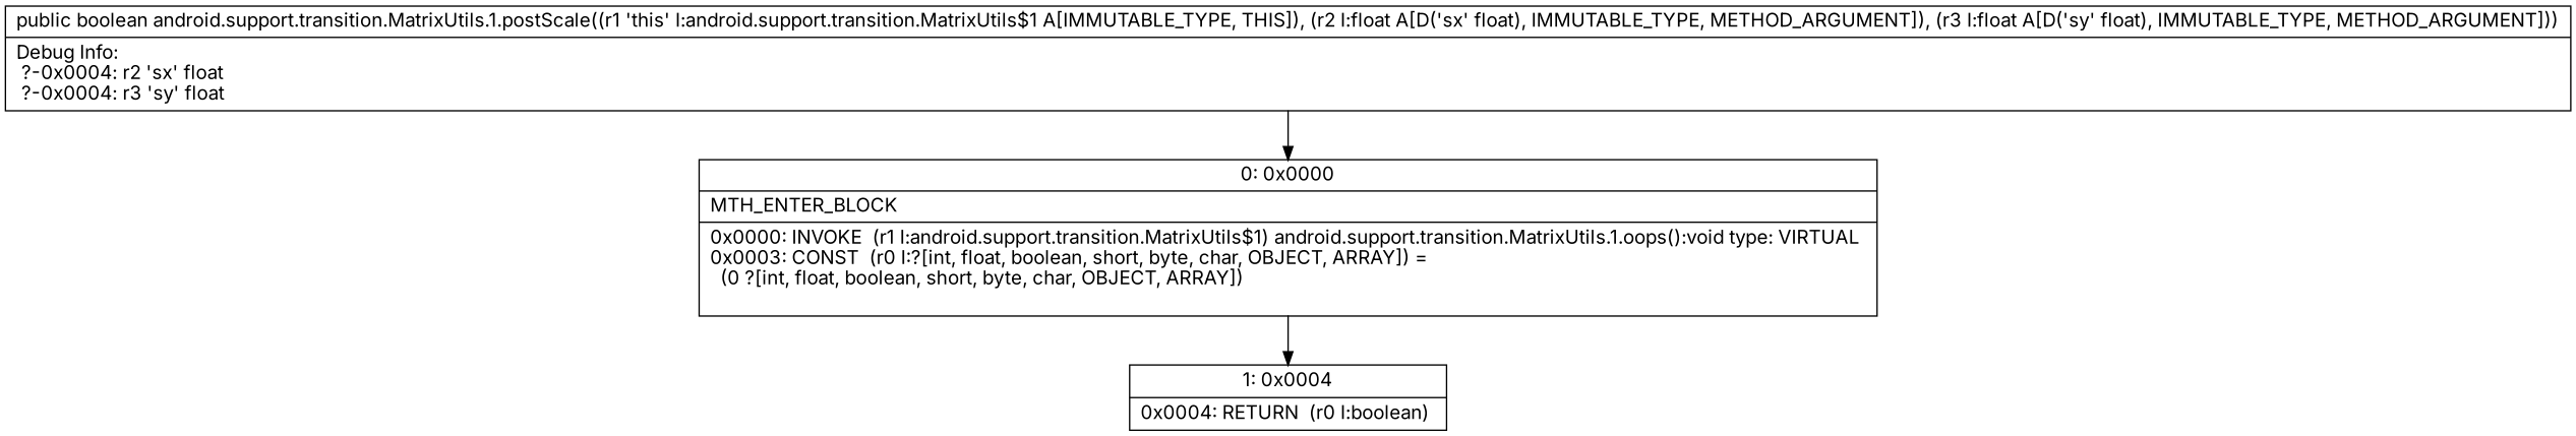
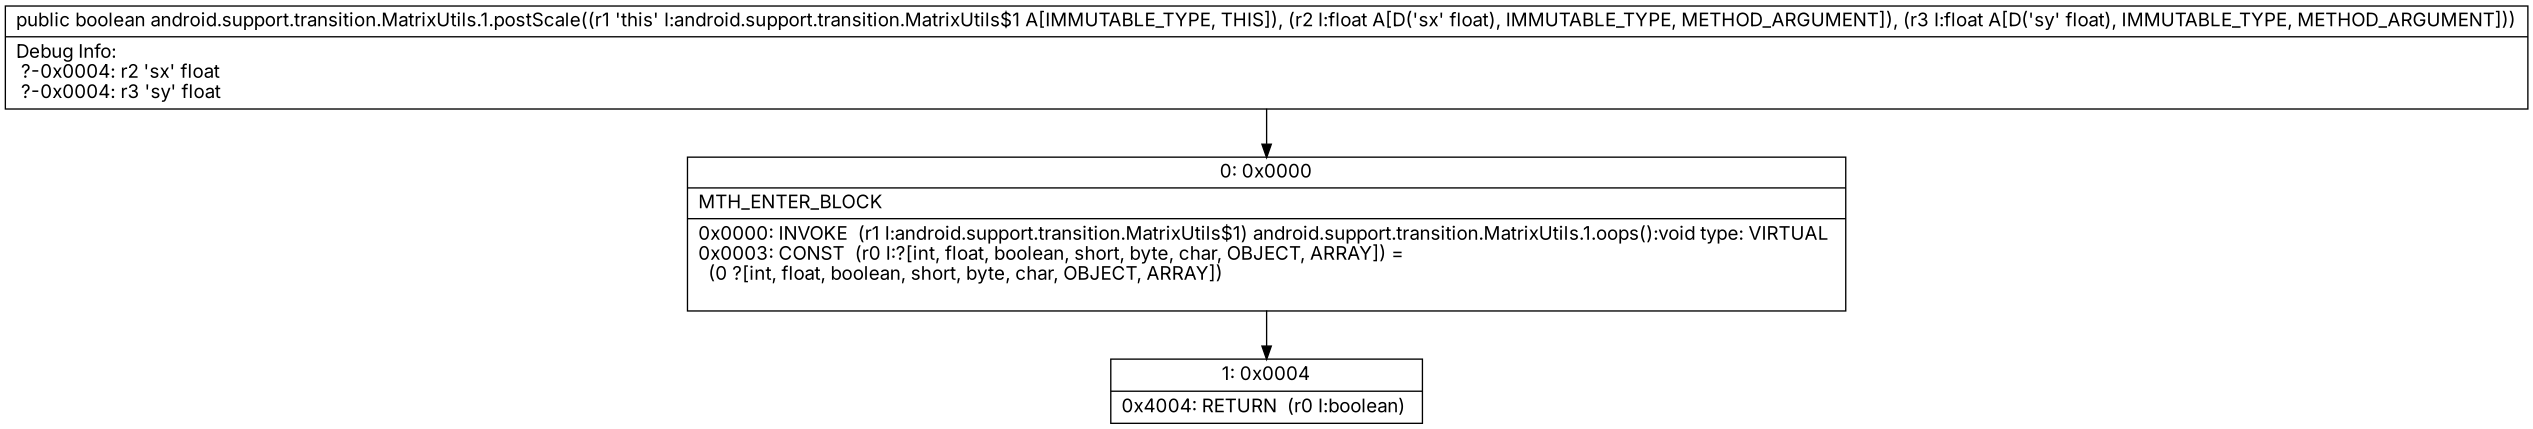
  digraph {
    fontname=Inter
    node [shape=record fontname=Inter]
    edge [fontname=Inter]
    n1 [label="{0\:\ 0x0000|MTH_ENTER_BLOCK\l|0x0000: INVOKE  (r1 I:android.support.transition.MatrixUtils$1) android.support.transition.MatrixUtils.1.oops():void type: VIRTUAL \l0x0003: CONST  (r0 I:?[int, float, boolean, short, byte, char, OBJECT, ARRAY]) = \l  (0 ?[int, float, boolean, short, byte, char, OBJECT, ARRAY])\l \l}"]
-   n2 [label="{1\:\ 0x0004|0x0004: RETURN  (r0 I:boolean) \l}"]
+   n2 [label="{1\:\ 0x0004|0x4004: RETURN  (r0 I:boolean) \l}"]
    n3 [label="{public boolean android.support.transition.MatrixUtils.1.postScale((r1 'this' I:android.support.transition.MatrixUtils$1 A[IMMUTABLE_TYPE, THIS]), (r2 I:float A[D('sx' float), IMMUTABLE_TYPE, METHOD_ARGUMENT]), (r3 I:float A[D('sy' float), IMMUTABLE_TYPE, METHOD_ARGUMENT]))  | Debug Info:\l  ?\-0x0004: r2 'sx' float\l  ?\-0x0004: r3 'sy' float\l}"]
    n1 -> n2
    n3 -> n1
  }
